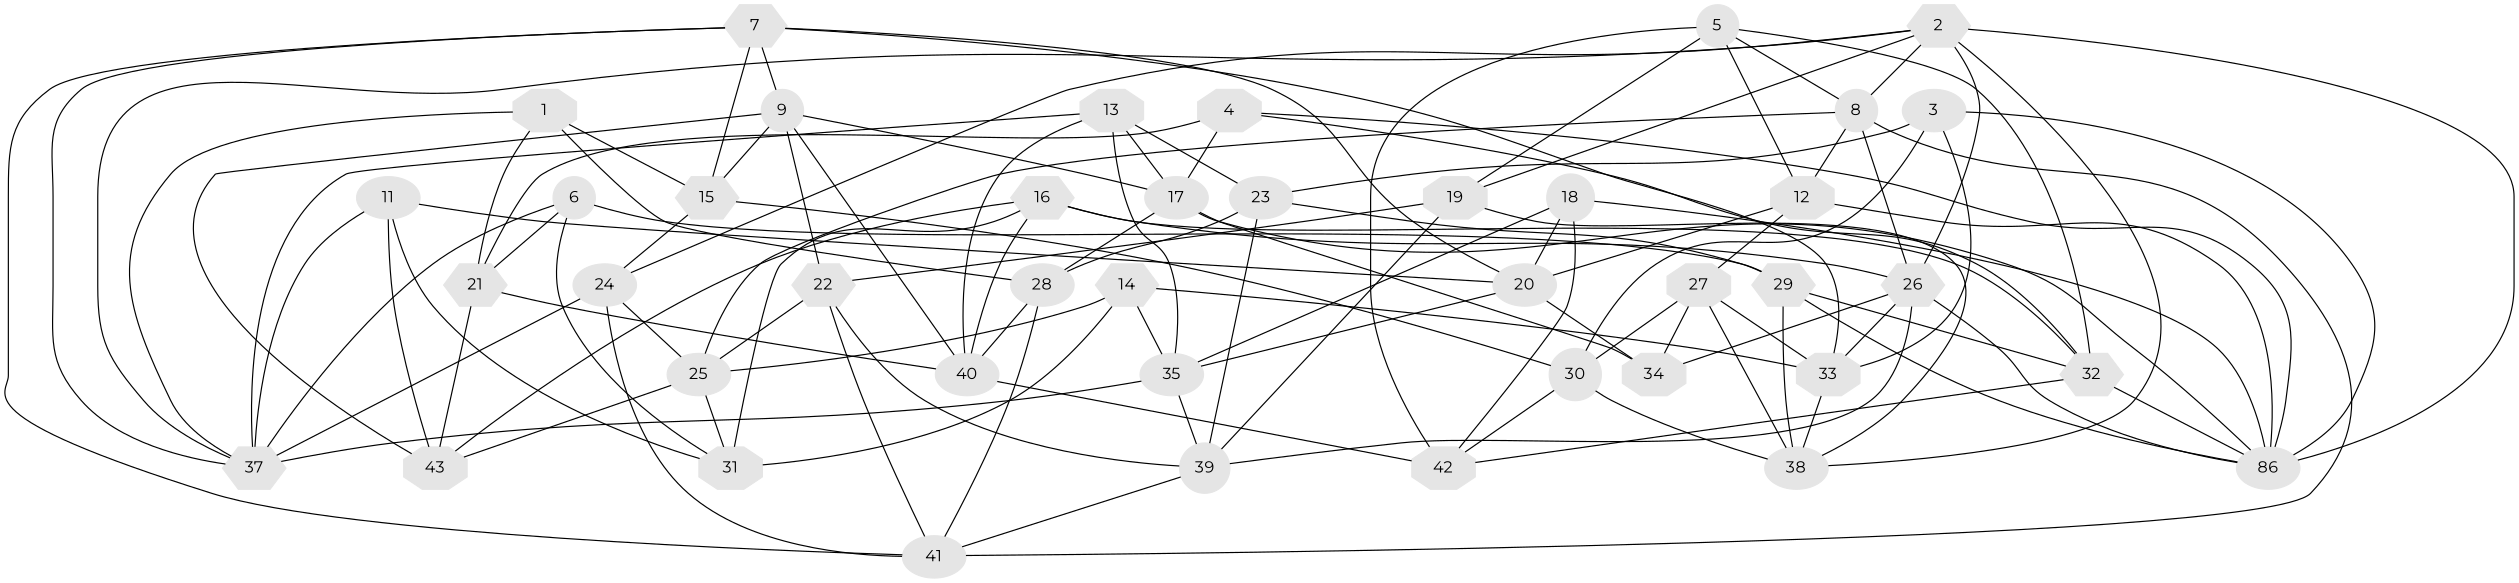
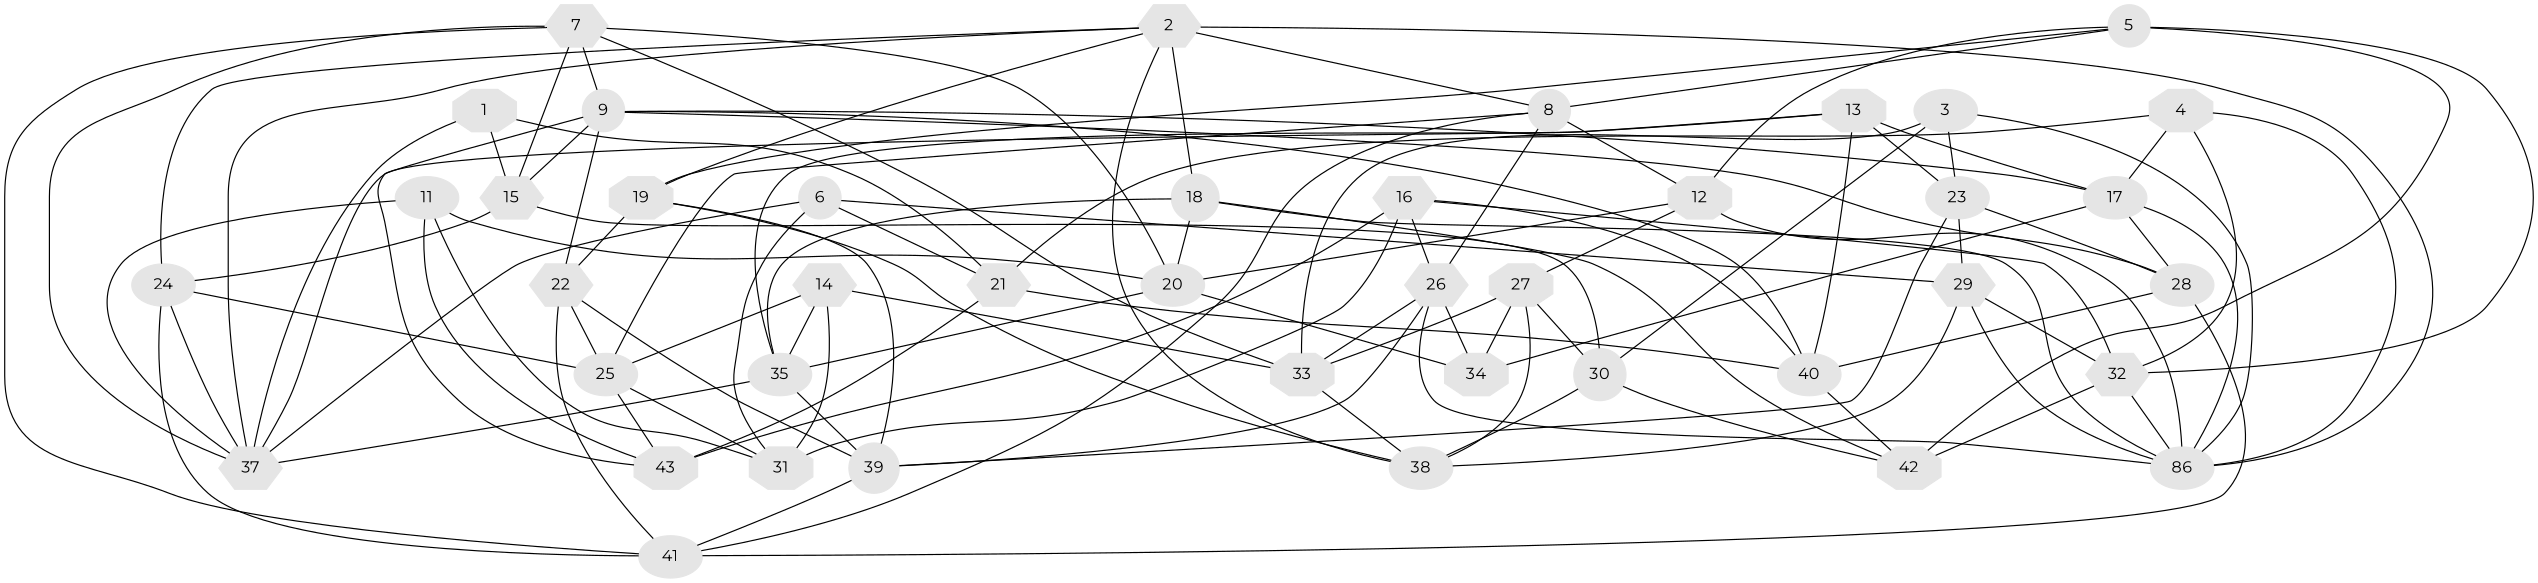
  graph {
    fontname=Montserrat
    node [color=gray90 fontname=Montserrat shape=ellipse style=filled]
    edge [fontname=Montserrat weight=1.0]
    1 [shape=octagon]
    15 [shape=hexagon]
    21 [shape=hexagon]
    28
    37 [shape=hexagon]
    24
    30 [shape=circle]
    40
    43 [shape=octagon]
    41
    2 [shape=hexagon]
    8 [shape=circle]
    18 [shape=circle]
    19 [shape=octagon]
    n15 [label=86]
    38
    12 [shape=octagon]
    25
    26 [shape=hexagon]
    42 [shape=octagon]
    20
    35
    22 [shape=hexagon]
    39 [shape=circle]
    3
    23
    33 [shape=octagon]
    29 [shape=hexagon]
    4 [shape=octagon]
    17
    32 [shape=hexagon]
    34 [shape=octagon]
    5 [shape=circle]
    27 [shape=octagon]
    6 [shape=circle]
    31 [shape=octagon]
    7 [shape=hexagon]
    9 [shape=circle]
    13 [shape=octagon]
    11
    14 [shape=hexagon]
    16 [shape=hexagon]
    1 -- 15 [weight=2.0]
    1 -- 21
-   1 -- 28
+   9 -- 28
    1 -- 37 [weight=2.0]
    15 -- 24
    15 -- 30
    21 -- 40
    21 -- 43 [weight=2.0]
    28 -- 40
    28 -- 41
    24 -- 37 [weight=2.0]
    24 -- 41
    24 -- 25
    30 -- 38
    30 -- 42
    40 -- 42
    2 -- 37
    2 -- 24
    2 -- 8
-   2 -- 26 [weight=2.0]
+   2 -- 18 [weight=2.0]
    2 -- 19
    2 -- n15
    2 -- 38
    8 -- 41
    8 -- 12
    8 -- 25
    8 -- 26
    18 -- n15
    18 -- 42
    18 -- 20
    18 -- 35
    19 -- 38
    19 -- 22 [weight=2.0]
    19 -- 39
    12 -- n15 [weight=2.0]
    12 -- 20
    12 -- 27
    25 -- 43
    25 -- 31
    26 -- n15
    26 -- 39
    26 -- 33
    26 -- 34
    20 -- 35
    20 -- 34
    35 -- 37
    35 -- 39
    22 -- 41
    22 -- 25
    22 -- 39
    39 -- 41
    3 -- 30
    3 -- n15
    3 -- 23
    3 -- 33
    23 -- 28
    23 -- 39
    23 -- 29 [weight=2.0]
    33 -- 38
    29 -- n15
    29 -- 38
    29 -- 32
    4 -- 21
    4 -- n15
    4 -- 17
    4 -- 32
    17 -- 28
    17 -- n15
    17 -- 34
    32 -- n15
    32 -- 42
    5 -- 8
    5 -- 19
    5 -- 12
    5 -- 42 [weight=2.0]
    5 -- 32
    27 -- 30 [weight=2.0]
    27 -- 38
    27 -- 33
    27 -- 34
    6 -- 21
    6 -- 37
    6 -- 29
    6 -- 31
    7 -- 15
    7 -- 37
    7 -- 41
    7 -- 20
    7 -- 33
    7 -- 9
    9 -- 15
    9 -- 40
    9 -- 43
    9 -- 22
    9 -- 17
    13 -- 37
    13 -- 40
    13 -- 35
    13 -- 23
    13 -- 17
    11 -- 37
    11 -- 43
    11 -- 20
    11 -- 31
    14 -- 25
    14 -- 35
    14 -- 33
    14 -- 31
    16 -- 40
    16 -- 43
    16 -- 26
    16 -- 32
    16 -- 31 [weight=2.0]
  }
